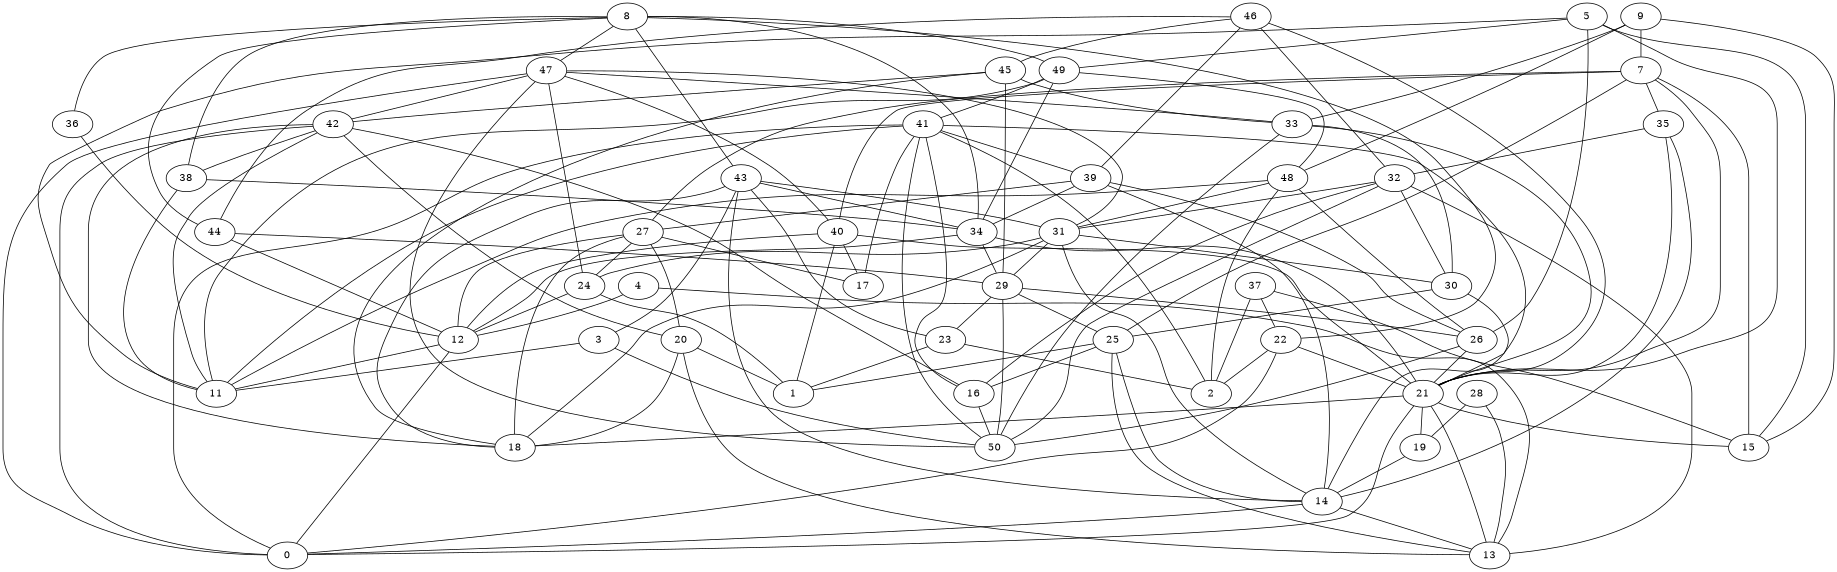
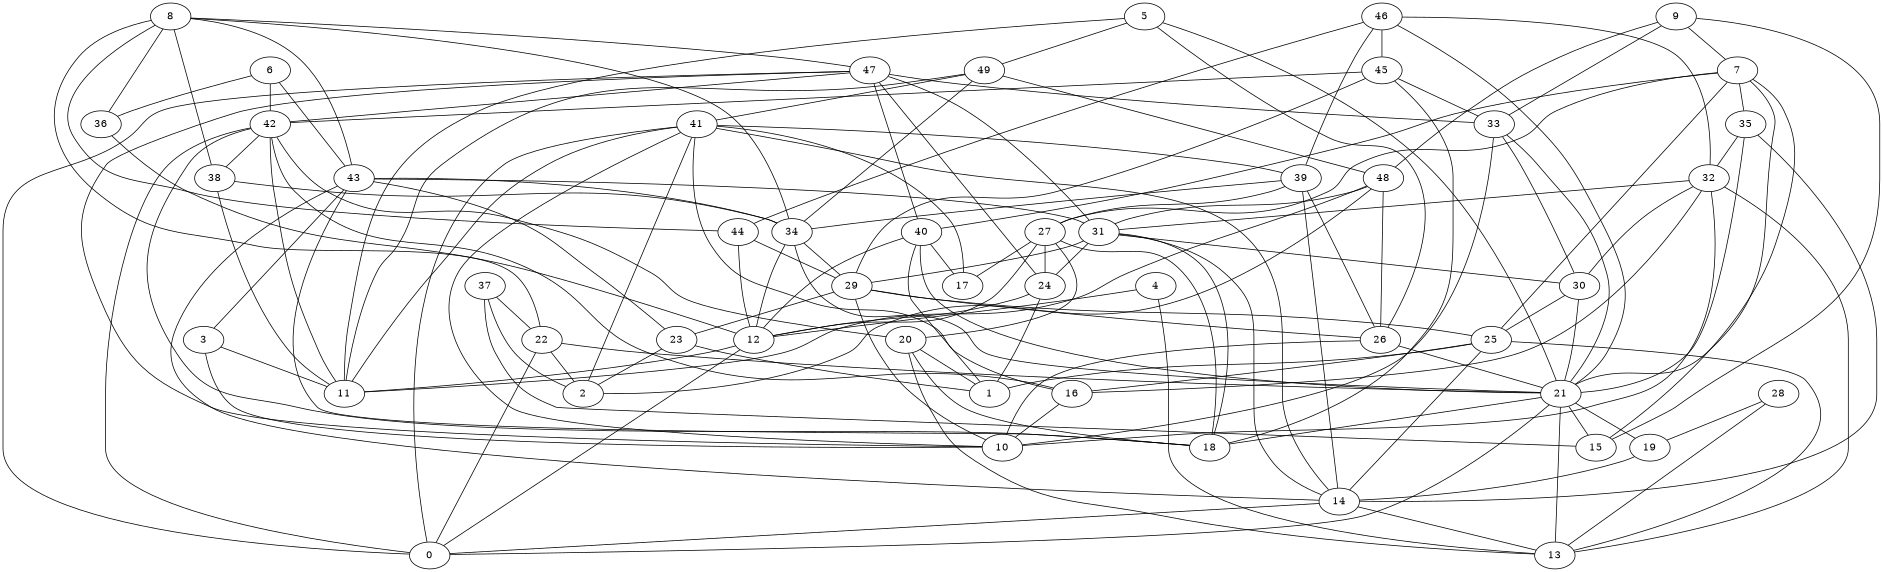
  digraph {
    fontname="DejaVu Serif"
    node [fontname="DejaVu Serif"]
    edge [color=black dir=none fontname="DejaVu Serif"]
    5
    15
    21
    11
    49
    26
    4
    12
    13
    0
    40
    1
    17
    19
    18
    20
    37
    22
    2
    48
    31
    28
    41
    16
-   10 [label=50]
+   10
    14
    39
    35
    32
    30
    27
    24
    7
    25
    34
    42
    38
    47
    33
    45
    29
    23
+   6
    36
    43
    3
    9
    8
    44
    46
    subgraph sub_1 {
      5
      15
      21
      11
      49
      26
      4
      12
      13
      0
      40
      1
      17
      19
      18
      20
      37
      22
      2
      48
      31
      28
      41
      16
      10
      14
      39
      35
      32
      30
      27
      24
      7
      25
      34
      42
      38
      47
      33
      45
      29
      23
+     6
      36
      43
      3
      9
      8
      44
      46
    }
-   5 -> 15
    5 -> 21
    5 -> 11
    5 -> 49
    5 -> 26
    21 -> 15
    21 -> 13
    21 -> 0
    21 -> 19
    21 -> 18
    49 -> 11
    49 -> 48
    49 -> 41
    49 -> 34
    26 -> 21
    26 -> 10
    4 -> 12
    4 -> 13
    12 -> 11
    12 -> 0
    40 -> 21
    40 -> 12
    40 -> 1
    40 -> 17
    19 -> 14
    20 -> 13
    20 -> 1
    20 -> 18
    37 -> 15
    37 -> 22
    37 -> 2
    22 -> 21
    22 -> 0
    22 -> 2
    48 -> 11
    48 -> 26
    48 -> 2
    48 -> 31
    31 -> 18
    31 -> 14
    31 -> 30
    31 -> 24
    31 -> 29
    28 -> 13
    28 -> 19
    41 -> 11
    41 -> 0
    41 -> 17
    41 -> 2
    41 -> 16
    41 -> 10
    41 -> 14
    41 -> 39
    16 -> 10
    14 -> 13
    14 -> 0
    39 -> 26
    39 -> 14
    39 -> 27
    39 -> 34
    35 -> 21
    35 -> 14
    35 -> 32
    32 -> 13
    32 -> 31
    32 -> 16
    32 -> 10
    32 -> 30
    30 -> 21
    30 -> 25
    27 -> 12
    27 -> 17
    27 -> 18
    27 -> 20
    27 -> 24
    24 -> 12
    24 -> 1
    7 -> 15
    7 -> 21
    7 -> 40
    7 -> 35
    7 -> 27
    7 -> 25
    25 -> 13
    25 -> 1
    25 -> 16
    25 -> 14
    34 -> 21
    34 -> 12
    34 -> 29
    42 -> 11
    42 -> 0
    42 -> 18
    42 -> 20
    42 -> 16
    42 -> 38
    38 -> 11
    38 -> 34
    47 -> 0
    47 -> 40
    47 -> 31
    47 -> 10
    47 -> 24
    47 -> 42
    47 -> 33
    33 -> 21
    33 -> 10
    33 -> 30
    45 -> 18
    45 -> 42
    45 -> 33
    45 -> 29
    29 -> 26
    29 -> 10
    29 -> 25
    29 -> 23
    23 -> 1
    23 -> 2
+   6 -> 42
+   6 -> 36
+   6 -> 43
    36 -> 12
    43 -> 18
    43 -> 31
    43 -> 14
    43 -> 34
    43 -> 23
    43 -> 3
    3 -> 11
    3 -> 10
    9 -> 15
    9 -> 48
    9 -> 7
    9 -> 33
-   8 -> 49
    8 -> 22
    8 -> 34
    8 -> 38
    8 -> 47
    8 -> 36
    8 -> 43
    8 -> 44
    44 -> 12
    44 -> 29
    46 -> 21
    46 -> 39
    46 -> 32
    46 -> 45
    46 -> 44
  }
